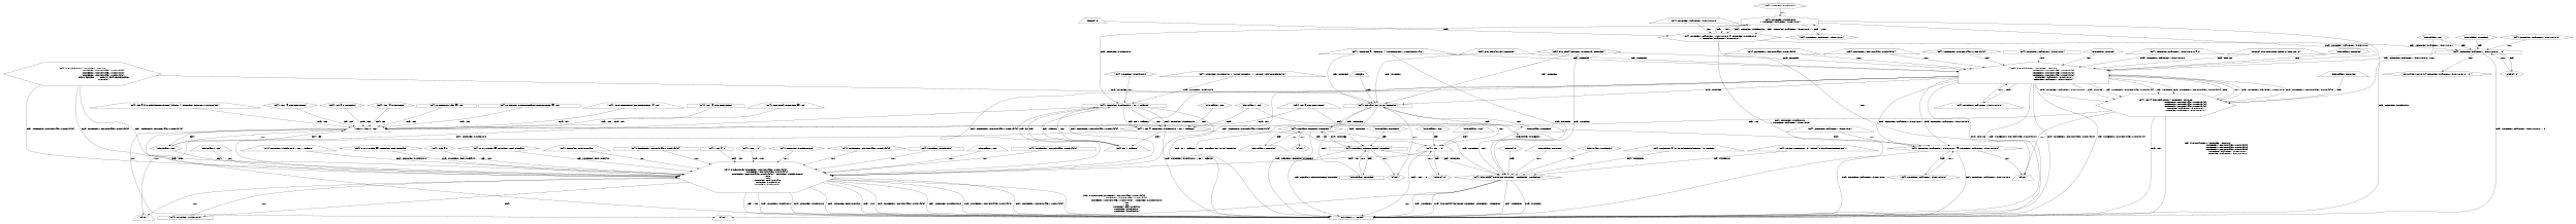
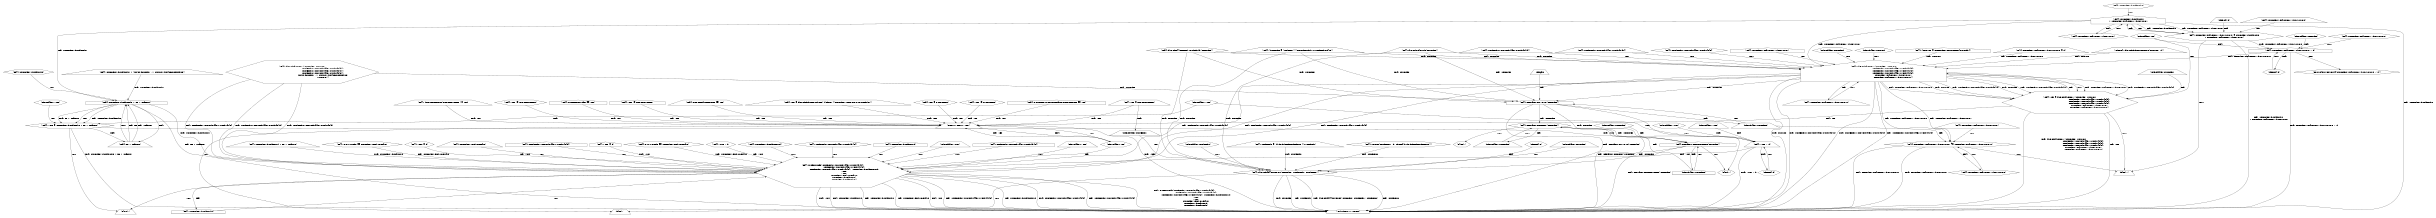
  digraph {
    fontname="DejaVu Sans Mono"
    node [fontname="DejaVu Sans Mono" shape=hexagon]
    edge [fontname="DejaVu Sans Mono"]
    n1 [label="(Call,ps_codec->i4_disp_ht\n - ps_codec->s_fmt_conv.i4_cur_row)" shape=house]
    n2 [label="(Call,ps_codec->s_fmt_conv.i4_num_rows = ps_codec->i4_disp_ht\n - ps_codec->s_fmt_conv.i4_cur_row)"]
    n3 [label="(Call,ihevcd_fmt_conv(ps_codec, ps_proc,\n                                  ps_dec_ip->s_out_buffer.pu1_bufs[0],\n                                  ps_dec_ip->s_out_buffer.pu1_bufs[1],\n                                  ps_dec_ip->s_out_buffer.pu1_bufs[2],\n                                  ps_codec->s_fmt_conv.i4_cur_row,\n                                  ps_codec->s_fmt_conv.i4_num_rows))" shape=house]
    n4 [label="(Call,ps_codec->i4_disp_ht - 32 - LOGO_HT)" shape=house]
    n5 [label="(MethodReturn,WORD32)" shape=house]
    n6 [label="(Call,ps_codec->s_fmt_conv.i4_cur_row)"]
    n7 [label="(Call,ps_codec->s_fmt_conv.i4_num_rows < 0)" shape=house]
    n8 [label="(Block,)" shape=trapezium]
    n9 [label="(Call,ret = ihevcd_fmt_conv(ps_codec, ps_proc,\n                                  ps_dec_ip->s_out_buffer.pu1_bufs[0],\n                                  ps_dec_ip->s_out_buffer.pu1_bufs[1],\n                                  ps_dec_ip->s_out_buffer.pu1_bufs[2],\n                                  ps_codec->s_fmt_conv.i4_cur_row,\n                                  ps_codec->s_fmt_conv.i4_num_rows))"]
    n10 [label="(Call,ps_codec->s_fmt_conv.i4_cur_row += ps_codec->s_fmt_conv.i4_num_rows)"]
    n11 [label="(Call,DEBUG_DUMP_MV_MAP(ps_codec))" shape=house]
    n12 [label="(Call,INSERT_LOGO(ps_dec_ip->s_out_buffer.pu1_bufs[0],\n                    ps_dec_ip->s_out_buffer.pu1_bufs[1],\n                    ps_dec_ip->s_out_buffer.pu1_bufs[2], ps_codec->i4_disp_strd,\n                    xpos,\n                    ypos,\n                    ps_codec->e_chroma_fmt,\n                    ps_codec->i4_disp_wd,\n                    ps_codec->i4_disp_ht))"]
    n13 [label="(Call,ps_codec->s_fmt_conv.i4_num_rows)" shape=trapezium]
    n14 [label="(Call,ypos = ps_codec->i4_disp_ht - 32 - LOGO_HT)"]
    n15 [label="(Call,32 - LOGO_HT)" shape=trapezium]
    n16 [label="(Literal,0)"]
    n17 [label="(ControlStructure,if(ps_codec->s_fmt_conv.i4_num_rows < 0))"]
    n18 [label="(Return,return ret;)" shape=trapezium]
    n19 [label="(Call,ps_codec->s_fmt_conv.i4_num_rows)"]
    n20 [label="(Call,DEBUG_DUMP_PIC_PU(ps_codec))"]
    n21 [label="(Call,DEBUG_DUMP_PIC_BUFFERS(ps_codec))" shape=house]
    n22 [label="(Identifier,ps_codec)" shape=trapezium]
    n23 [label="(Block,)"]
    n24 [label="(Block,)" shape=trapezium]
    n25 [label="(Call,ps_codec->i4_disp_ht)" shape=house]
    n26 [label="(Identifier,ret)"]
    n27 [label="(Block,)" shape=trapezium]
    n28 [label="(Identifier,ps_codec)" shape=trapezium]
    n29 [label="(Block,)"]
    n30 [label="(Call,ihevcd_fill_outargs(ps_codec, ps_dec_ip, ps_dec_op))"]
    n31 [label="(Identifier,ps_codec)" shape=house]
    n32 [label="(Identifier,ps_dec_op)" shape=trapezium]
    n33 [label="(Call,ypos < 0)" shape=trapezium]
    n34 [label="(Literal,0)"]
    n35 [label="(Identifier,ps_proc)"]
+   n36 [label="(Call,*ps_proc = &ps_codec->as_process[proc_idx])" shape=house]
    n37 [label="(Call,ps_dec_ip->s_out_buffer.pu1_bufs[2])" shape=house]
    n38 [label="(Call,ret != IV_SUCCESS)"]
    n39 [label="(Call,ps_codec->i4_disp_ht - (s_job.i2_ctb_y << ps_sps->i1_log2_ctb_size))" shape=trapezium]
    n40 [label="(Call,ret = ihevcd_jobq_terminate((jobq_t *)ps_codec->s_parse.pv_proc_jobq))" shape=trapezium]
    n41 [label="(Call,ihevcd_nal_unit(ps_codec))" shape=trapezium]
    n42 [label="(Identifier,ps_codec)" shape=trapezium]
    n43 [label="(Literal,0)" shape=trapezium]
    n44 [label="(Identifier,ypos)" shape=trapezium]
    n45 [label="(Call,ps_codec->i4_disp_ht)"]
    n46 [label="(Identifier,ypos)"]
    n47 [label="(Call,ps_codec->s_fmt_conv.i4_num_rows = 0)" shape=trapezium]
    n48 [label="(Identifier,ps_codec)"]
    n49 [label="(Call,*ps_codec = (codec_t *)(ps_codec_obj->pv_codec_handle))" shape=trapezium]
    n50 [label="(Call,IVD_STREAM_WIDTH_HEIGHT_NOT_SUPPORTED == ret)" shape=house]
    n51 [label="(Literal,ihevcd_init_proc_ctxt(ps_proc, 0))" shape=trapezium]
    n52 [label="(Identifier,ypos)"]
    n53 [label="(Call,ps_dec_ip = (ivd_video_decode_ip_t *)pv_api_ip)" shape=trapezium]
    n54 [label="(Identifier,ret)"]
    n55 [label="(Identifier,ps_codec)"]
    n56 [label="(Call,ps_codec->i4_disp_wd - 32 - LOGO_WD)" shape=trapezium]
    n57 [label="(Call,ps_dec_ip->s_out_buffer.pu1_bufs[0])" shape=trapezium]
    n58 [label="(Call,IV_YUV_420P == ps_codec->e_chroma_fmt)"]
    n59 [label="(Call,ps_dec_ip->s_out_buffer.pu1_bufs[2])" shape=trapezium]
    n60 [label="(Call,xpos = 0)"]
    n61 [label="(Call,ps_codec->s_fmt_conv.i4_cur_row)" shape=trapezium]
    n62 [label="(Call,(IHEVCD_ERROR_T)IHEVCD_SUCCESS != ret)" shape=trapezium]
    n63 [label="(Call,ret != IHEVCD_SUCCESS)"]
    n64 [label="(Call,ret = IV_SUCCESS)"]
    n65 [label="(Call,ret = IHEVCD_SUCCESS)" shape=trapezium]
    n66 [label="(Call,IV_YUV_420P == ps_codec->e_chroma_fmt)"]
-   n67 [label="(Call,memset(ps_dec_op, 0, sizeof(ivd_video_decode_op_t)))" shape=trapezium]
+   n67 [label="(Call,memset(ps_dec_op, 0, sizeof(ivd_video_decode_op_t)))"]
    n68 [label="(Call,xpos < 0)"]
    n69 [label="(Call,ps_codec->i4_disp_strd)"]
    n70 [label="(Call,ps_codec->s_fmt_conv.i4_num_rows)"]
    n71 [label="(Identifier,ps_codec)"]
    n72 [label="(Call,ps_dec_ip->s_out_buffer.pu1_bufs[1])"]
    n73 [label="(Call,ps_codec->i4_disp_wd)" shape=house]
    n74 [label="(Call,ps_codec->i4_disp_ht)"]
    n75 [label="(Literal,1)"]
    n76 [label="(Identifier,xpos)" shape=trapezium]
    n77 [label="(Call,ihevcd_fmt_conv(ps_codec, ps_proc,\n                                    ps_dec_ip->s_out_buffer.pu1_bufs[0],\n                                    ps_dec_ip->s_out_buffer.pu1_bufs[1],\n                                    ps_dec_ip->s_out_buffer.pu1_bufs[2],\n                                    s_job.i2_ctb_y << ps_sps->i1_log2_ctb_size,\n                                    num_rows))"]
    n78 [label="(Call,ps_dec_ip->s_out_buffer.pu1_bufs[1])"]
    n79 [label="(Identifier,ps_codec)" shape=trapezium]
    n80 [label="(Call,IVD_RES_CHANGED == ret)" shape=house]
    n81 [label="(Call,ihevcd_allocate_dynamic_bufs(ps_codec))"]
    n82 [label="(Call,ps_codec->s_fmt_conv.i4_num_rows)" shape=trapezium]
    n83 [label="(Call,ps_codec->e_chroma_fmt)" shape=trapezium]
    n84 [label="(Call,ps_dec_ip->s_out_buffer.pu1_bufs[0])" shape=house]
    n85 [label="(Identifier,ps_dec_ip)"]
    n86 [label="(Identifier,ypos)"]
    n87 [label="(Call,ps_codec->s_fmt_conv.i4_cur_row)" shape=house]
    n88 [label="(Identifier,xpos)" shape=trapezium]
    n89 [label="(Call,ret != IHEVCD_SUCCESS)" shape=house]
    n90 [label="(Call,IHEVCD_IGNORE_SLICE == ret)" shape=trapezium]
    n91 [label="(Call,ypos = 0)" shape=house]
    1001698 [shape=trapezium]
    n1 -> n2 [label="AST: "]
    n1 -> n2 [label="DDG: ps_codec->i4_disp_ht"]
    n1 -> n2 [label="DDG: ps_codec->s_fmt_conv.i4_cur_row"]
    n1 -> n3 [label="DDG: ps_codec->s_fmt_conv.i4_cur_row"]
    n1 -> n4 [label="DDG: ps_codec->i4_disp_ht"]
    n1 -> n5 [label="DDG: ps_codec->i4_disp_ht"]
    n1 -> n6 [label="CFG: "]
    n2 -> n1 [label="CFG: "]
    n2 -> n5 [label="DDG: ps_codec->i4_disp_ht\n - ps_codec->s_fmt_conv.i4_cur_row"]
    n2 -> n7 [label="DDG: ps_codec->s_fmt_conv.i4_num_rows"]
    n2 -> n8 [label="AST: "]
    n3 -> n5 [label="DDG: ps_proc"]
    n3 -> n5 [label="DDG: ps_dec_ip->s_out_buffer.pu1_bufs[2]"]
    n3 -> n5 [label="DDG: ps_dec_ip->s_out_buffer.pu1_bufs[1]"]
    n3 -> n5 [label="DDG: ps_dec_ip->s_out_buffer.pu1_bufs[0]"]
    n3 -> n9 [label="AST: "]
    n3 -> n9 [label="DDG: ps_codec->s_fmt_conv.i4_cur_row"]
    n3 -> n9 [label="DDG: ps_dec_ip->s_out_buffer.pu1_bufs[2]"]
    n3 -> n9 [label="DDG: ps_codec->s_fmt_conv.i4_num_rows"]
    n3 -> n9 [label="DDG: ps_proc"]
    n3 -> n9 [label="DDG: ps_dec_ip->s_out_buffer.pu1_bufs[0]"]
    n3 -> n9 [label="DDG: ps_codec"]
    n3 -> n9 [label="DDG: ps_dec_ip->s_out_buffer.pu1_bufs[1]"]
    n3 -> n10 [label="DDG: ps_codec->s_fmt_conv.i4_num_rows"]
    n3 -> n10 [label="DDG: ps_codec->s_fmt_conv.i4_cur_row"]
    n3 -> n11 [label="DDG: ps_codec"]
    n3 -> n12 [label="DDG: ps_dec_ip->s_out_buffer.pu1_bufs[0]"]
    n3 -> n12 [label="DDG: ps_dec_ip->s_out_buffer.pu1_bufs[1]"]
    n3 -> n12 [label="DDG: ps_dec_ip->s_out_buffer.pu1_bufs[2]"]
    n3 -> n13 [label="CFG: "]
    n4 -> n5 [label="DDG: 32 - LOGO_HT"]
    n4 -> n12 [label="DDG: ps_codec->i4_disp_ht"]
    n4 -> n14 [label="AST: "]
    n4 -> n14 [label="DDG: ps_codec->i4_disp_ht"]
    n4 -> n14 [label="DDG: 32 - LOGO_HT"]
    n4 -> n15 [label="CFG: "]
    n6 -> n1 [label="AST: "]
    n7 -> n3 [label="DDG: ps_codec->s_fmt_conv.i4_num_rows"]
    n7 -> n5 [label="DDG: ps_codec->s_fmt_conv.i4_num_rows < 0"]
    n7 -> n16 [label="CFG: "]
    n7 -> n17 [label="AST: "]
    n9 -> n3 [label="CFG: "]
    n9 -> n5 [label="DDG: ihevcd_fmt_conv(ps_codec, ps_proc,\n                                  ps_dec_ip->s_out_buffer.pu1_bufs[0],\n                                  ps_dec_ip->s_out_buffer.pu1_bufs[1],\n                                  ps_dec_ip->s_out_buffer.pu1_bufs[2],\n                                  ps_codec->s_fmt_conv.i4_cur_row,\n                                  ps_codec->s_fmt_conv.i4_num_rows)"]
    n9 -> n5 [label="DDG: ret"]
    n9 -> n8 [label="AST: "]
    n9 -> n18 [label="DDG: ret"]
    n10 -> n5 [label="DDG: ps_codec->s_fmt_conv.i4_cur_row"]
    n10 -> n5 [label="DDG: ps_codec->s_fmt_conv.i4_num_rows"]
    n10 -> n8 [label="AST: "]
    n10 -> n19 [label="CFG: "]
    n11 -> n5 [label="DDG: DEBUG_DUMP_MV_MAP(ps_codec)"]
    n11 -> n20 [label="DDG: ps_codec"]
    n11 -> n21 [label="DDG: ps_codec"]
    n11 -> n22 [label="CFG: "]
    n11 -> n23 [label="AST: "]
    n12 -> n5 [label="DDG: ps_codec->e_chroma_fmt"]
    n12 -> n5 [label="DDG: xpos"]
    n12 -> n5 [label="DDG: ps_dec_ip->s_out_buffer.pu1_bufs[2]"]
    n12 -> n5 [label="DDG: ps_codec->i4_disp_strd"]
    n12 -> n5 [label="DDG: ps_dec_ip->s_out_buffer.pu1_bufs[1]"]
    n12 -> n5 [label="DDG: ps_dec_ip->s_out_buffer.pu1_bufs[0]"]
    n12 -> n5 [label="DDG: INSERT_LOGO(ps_dec_ip->s_out_buffer.pu1_bufs[0],\n                    ps_dec_ip->s_out_buffer.pu1_bufs[1],\n                    ps_dec_ip->s_out_buffer.pu1_bufs[2], ps_codec->i4_disp_strd,\n                    xpos,\n                    ypos,\n                    ps_codec->e_chroma_fmt,\n                    ps_codec->i4_disp_wd,\n                    ps_codec->i4_disp_ht)"]
    n12 -> n5 [label="DDG: ypos"]
    n12 -> n5 [label="DDG: ps_codec->i4_disp_wd"]
    n12 -> n5 [label="DDG: ps_codec->i4_disp_ht"]
    n12 -> n24 [label="AST: "]
    n12 -> n25 [label="CFG: "]
    n13 -> n3 [label="AST: "]
    n14 -> n5 [label="DDG: ps_codec->i4_disp_ht - 32 - LOGO_HT"]
    n14 -> n15 [label="CFG: "]
    n14 -> n24 [label="AST: "]
    n14 -> n33 [label="DDG: ypos"]
    n15 -> n4 [label="AST: "]
    n15 -> n4 [label="DDG: 32"]
    n15 -> n4 [label="DDG: LOGO_HT"]
    n16 -> n7 [label="AST: "]
    n18 -> n5 [label="DDG: <RET>"]
    n18 -> n26 [label="CFG: "]
    n18 -> n27 [label="AST: "]
    n19 -> n10 [label="AST: "]
    n20 -> n5 [label="DDG: DEBUG_DUMP_PIC_PU(ps_codec)"]
    n20 -> n21 [label="DDG: ps_codec"]
    n20 -> n28 [label="CFG: "]
    n20 -> n29 [label="AST: "]
    n21 -> n5 [label="DDG: DEBUG_DUMP_PIC_BUFFERS(ps_codec)"]
    n21 -> n23 [label="AST: "]
    n21 -> n30 [label="DDG: ps_codec"]
    n21 -> n31 [label="CFG: "]
    n22 -> n10 [label="CFG: "]
    n22 -> n11 [label="AST: "]
    n25 -> n12 [label="AST: "]
    n26 -> n12 [label="CFG: "]
    n26 -> n18 [label="AST: "]
    n26 -> n18 [label="DDG: ret"]
    n28 -> n20 [label="AST: "]
    n30 -> n5 [label="DDG: ps_dec_op"]
    n30 -> n5 [label="DDG: ps_codec"]
    n30 -> n5 [label="DDG: ps_dec_ip"]
    n30 -> n5 [label="DDG: ihevcd_fill_outargs(ps_codec, ps_dec_ip, ps_dec_op)"]
    n30 -> n27 [label="AST: "]
    n31 -> n20 [label="CFG: "]
    n31 -> n21 [label="AST: "]
    n32 -> n30 [label="AST: "]
    n33 -> n5 [label="DDG: ypos < 0"]
    n33 -> n12 [label="DDG: ypos"]
    n33 -> n34 [label="CFG: "]
    n34 -> n33 [label="AST: "]
    n35 -> n3 [label="AST: "]
+   n36 -> n3 [label="DDG: ps_proc"]
    n37 -> n12 [label="AST: "]
    n38 -> n18 [label="DDG: ret"]
    n39 -> n4 [label="DDG: ps_codec->i4_disp_ht"]
    n40 -> n18 [label="DDG: ret"]
    n41 -> n3 [label="DDG: ps_codec"]
    n41 -> n11 [label="DDG: ps_codec"]
-   n20 -> n30 [label="DDG: ps_codec"]
+   n41 -> n30 [label="DDG: ps_codec"]
    n42 -> n9 [label="CFG: "]
    n43 -> n2 [label="CFG: "]
    n44 -> n12 [label="AST: "]
    n45 -> n1 [label="AST: "]
    n46 -> n33 [label="CFG: "]
    n47 -> n3 [label="DDG: ps_codec->s_fmt_conv.i4_num_rows"]
    n48 -> n21 [label="CFG: "]
    n49 -> n3 [label="DDG: ps_codec"]
    n49 -> n11 [label="DDG: ps_codec"]
    n49 -> n30 [label="DDG: ps_codec"]
    n50 -> n18 [label="DDG: ret"]
    n51 -> n3 [label="DDG: ps_proc"]
    n52 -> n14 [label="AST: "]
    n53 -> n30 [label="DDG: ps_dec_ip"]
    n54 -> n7 [label="CFG: "]
    n54 -> n9 [label="AST: "]
    n55 -> n3 [label="AST: "]
    n56 -> n12 [label="DDG: ps_codec->i4_disp_wd"]
    n57 -> n3 [label="AST: "]
    n58 -> n12 [label="DDG: ps_codec->e_chroma_fmt"]
    n59 -> n3 [label="AST: "]
    n60 -> n12 [label="DDG: xpos"]
    n61 -> n10 [label="AST: "]
    n62 -> n18 [label="DDG: ret"]
    n63 -> n18 [label="DDG: ret"]
    n64 -> n18 [label="DDG: ret"]
    n65 -> n18 [label="DDG: ret"]
    n65 -> n32 [label="CFG: "]
    n66 -> n12 [label="DDG: ps_codec->e_chroma_fmt"]
    n67 -> n30 [label="DDG: ps_dec_op"]
    n68 -> n12 [label="DDG: xpos"]
    n69 -> n12 [label="AST: "]
    n70 -> n7 [label="AST: "]
    n71 -> n7 [label="CFG: "]
    n72 -> n12 [label="AST: "]
    n73 -> n12 [label="AST: "]
    n74 -> n4 [label="AST: "]
    n75 -> n30 [label="CFG: "]
    n76 -> n12 [label="AST: "]
    n77 -> n11 [label="DDG: ps_codec"]
    n77 -> n12 [label="DDG: ps_dec_ip->s_out_buffer.pu1_bufs[0]"]
    n77 -> n12 [label="DDG: ps_dec_ip->s_out_buffer.pu1_bufs[1]"]
    n77 -> n12 [label="DDG: ps_dec_ip->s_out_buffer.pu1_bufs[2]"]
    n78 -> n3 [label="AST: "]
    n79 -> n30 [label="AST: "]
    n80 -> n18 [label="DDG: ret"]
    n81 -> n3 [label="DDG: ps_codec"]
    n81 -> n11 [label="DDG: ps_codec"]
    n81 -> n30 [label="DDG: ps_codec"]
    n82 -> n2 [label="AST: "]
    n83 -> n12 [label="AST: "]
    n84 -> n12 [label="AST: "]
    n85 -> n30 [label="AST: "]
    n86 -> n14 [label="CFG: "]
    n86 -> n33 [label="AST: "]
    n87 -> n3 [label="AST: "]
    n88 -> n33 [label="CFG: "]
    n89 -> n18 [label="DDG: ret"]
    n90 -> n18 [label="DDG: ret"]
    n91 -> n12 [label="DDG: ypos"]
    1001698 -> n11 [label="CFG: "]
  }
